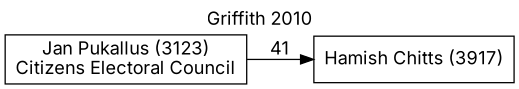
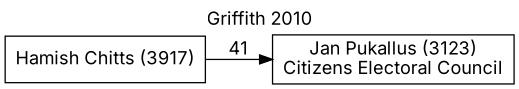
  digraph {
    label="Griffith 2010"
    labelloc=t
    mclimit=10
    rankdir=LR
    fontname=Inter
    node [shape=box fontname=Inter]
    n1 [label="Hamish Chitts (3917)\n"]
    n2 [label="Jan Pukallus (3123)\nCitizens Electoral Council"]
-   n2 -> n1 [label=41 fontname=Inter]
+   n1 -> n2 [label=41 fontname=Inter]
  }
